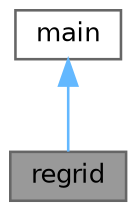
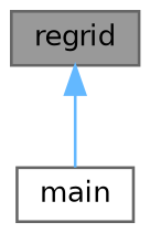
  digraph {
    rankdir=TB
    node [fontname=Helvetica fontsize=10 shape=box style=filled]
    n1 [color=gray40 fillcolor=grey60 fontcolor=black height=0.2 label=regrid width=0.4]
    n2 [color=grey40 fillcolor=white height=0.2 label=main width=0.4]
-   n2 -> n1 [color=steelblue1 dir=back fontname=Helvetica fontsize=10 labelfontname=Helvetica labelfontsize=10 style=solid]
+   n1 -> n2 [color=steelblue1 dir=back fontname=Helvetica fontsize=10 labelfontname=Helvetica labelfontsize=10 style=solid]
  }
